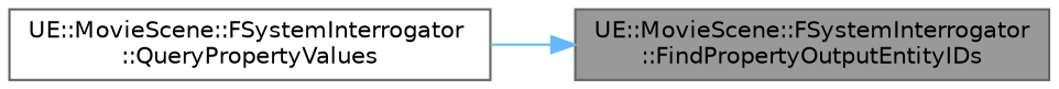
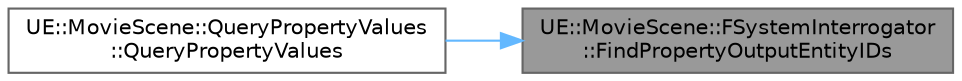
  digraph {
    rankdir=RL
    node [fontname=Helvetica fontsize=10 shape=box style=filled]
    n1 [color=gray40 fillcolor=grey60 fontcolor=black height=0.2 label="UE::MovieScene::FSystemInterrogator\l::FindPropertyOutputEntityIDs" width=0.4]
-   n2 [color=grey40 fillcolor=white height=0.2 label="UE::MovieScene::FSystemInterrogator\l::QueryPropertyValues" width=0.4]
+   n2 [color=grey40 fillcolor=white height=0.2 label="UE::MovieScene::QueryPropertyValues\l::QueryPropertyValues" width=0.4]
    n1 -> n2 [color=steelblue1 dir=back fontname=Helvetica fontsize=10 labelfontname=Helvetica labelfontsize=10 style=solid]
  }
